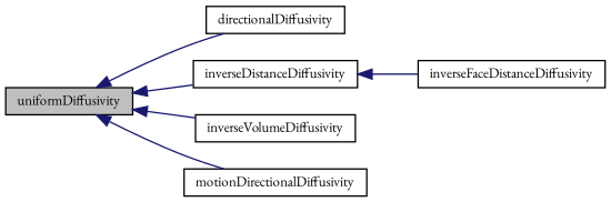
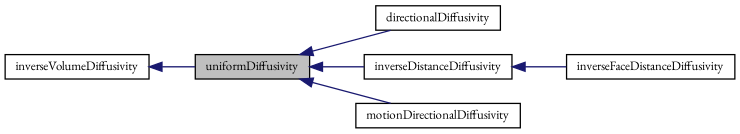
  digraph {
    fontname="EB Garamond"
    rankdir=LR
    node [color=black fontname="EB Garamond" fontsize=10 shape=record]
    edge [color=midnightblue dir=back fontname="EB Garamond" fontsize=10 labelfontname=Helvetica labelfontsize=10 style=solid]
    n1 [fillcolor=grey75 fontcolor=black height=0.2 label=uniformDiffusivity style=filled width=0.4]
    n2 [height=0.2 label=directionalDiffusivity width=0.4]
    n3 [height=0.2 label=inverseDistanceDiffusivity width=0.4]
    n4 [height=0.2 label=inverseVolumeDiffusivity width=0.4]
    n5 [height=0.2 label=motionDirectionalDiffusivity width=0.4]
    n6 [height=0.2 label=inverseFaceDistanceDiffusivity width=0.4]
    n1 -> n2
    n1 -> n3
-   n1 -> n4
+   n4 -> n1
    n1 -> n5
    n3 -> n6
  }
